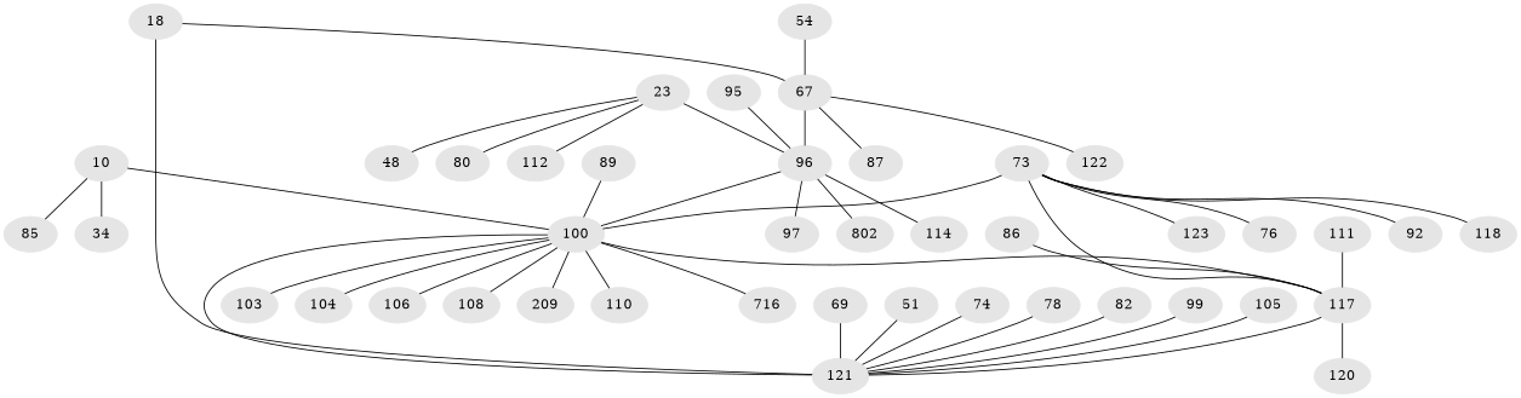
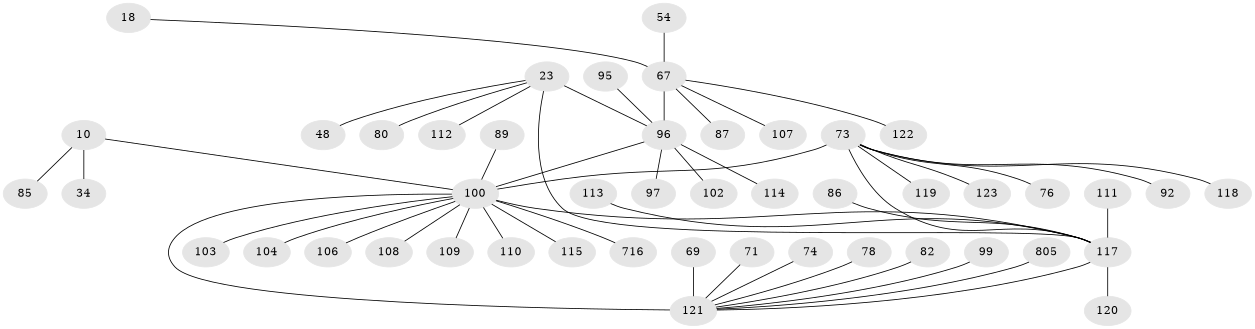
  graph {
    node [color=gray90 style=filled]
    10 [super="+7"]
    34
    85
    100 [super="+81+84+91+94+98+83+88"]
    121 [super="+31+39+43+101+44+50+58+64"]
    117 [super="+57+22+66+53+55+62+68"]
    103
    104
    106
    108
-   109 [label=209]
+   109
    110
+   115
    n14 [label=716]
    18 [super="+14"]
    67 [super="+30+45"]
    96 [super="+72+77"]
    87
+   107 [super="+37"]
    122
    23 [super="+19"]
    48
    80
    112 [super="+35+63+65"]
    97
-   102 [label=802]
+   102
    114
    120
    54
    69
-   71 [label=51]
+   71
    73 [super="+38"]
    76
    92
    118
+   119
    123 [super="+75"]
    74
    78 [super="+59"]
    82
    86
    89
    95
    99
-   105
+   105 [label=805]
    111
+   113
    10 -- 34
    10 -- 85
    10 -- 100 [weight=9]
    100 -- 121 [weight=2]
    100 -- 117 [weight=2]
    100 -- 103
    100 -- 104
    100 -- 106
    100 -- 108
    100 -- 109
    100 -- 110
+   100 -- 115
    100 -- n14
    117 -- 121 [weight=4]
    117 -- 120
-   18 -- 121 [weight=8]
    18 -- 67
    67 -- 96 [weight=8]
    67 -- 87
+   67 -- 107
    67 -- 122
    96 -- 100 [weight=2]
    96 -- 97
    96 -- 102
    96 -- 114
+   23 -- 117 [weight=8]
    23 -- 96
    23 -- 48
    23 -- 80
    23 -- 112
    54 -- 67
    69 -- 121
    71 -- 121
    73 -- 100 [weight=8]
    73 -- 117 [weight=2]
    73 -- 76
    73 -- 92
    73 -- 118
+   73 -- 119
    73 -- 123
    74 -- 121
    78 -- 121
    82 -- 121
    86 -- 117
    89 -- 100
    95 -- 96
    99 -- 121
    105 -- 121
    111 -- 117
+   113 -- 117
  }
